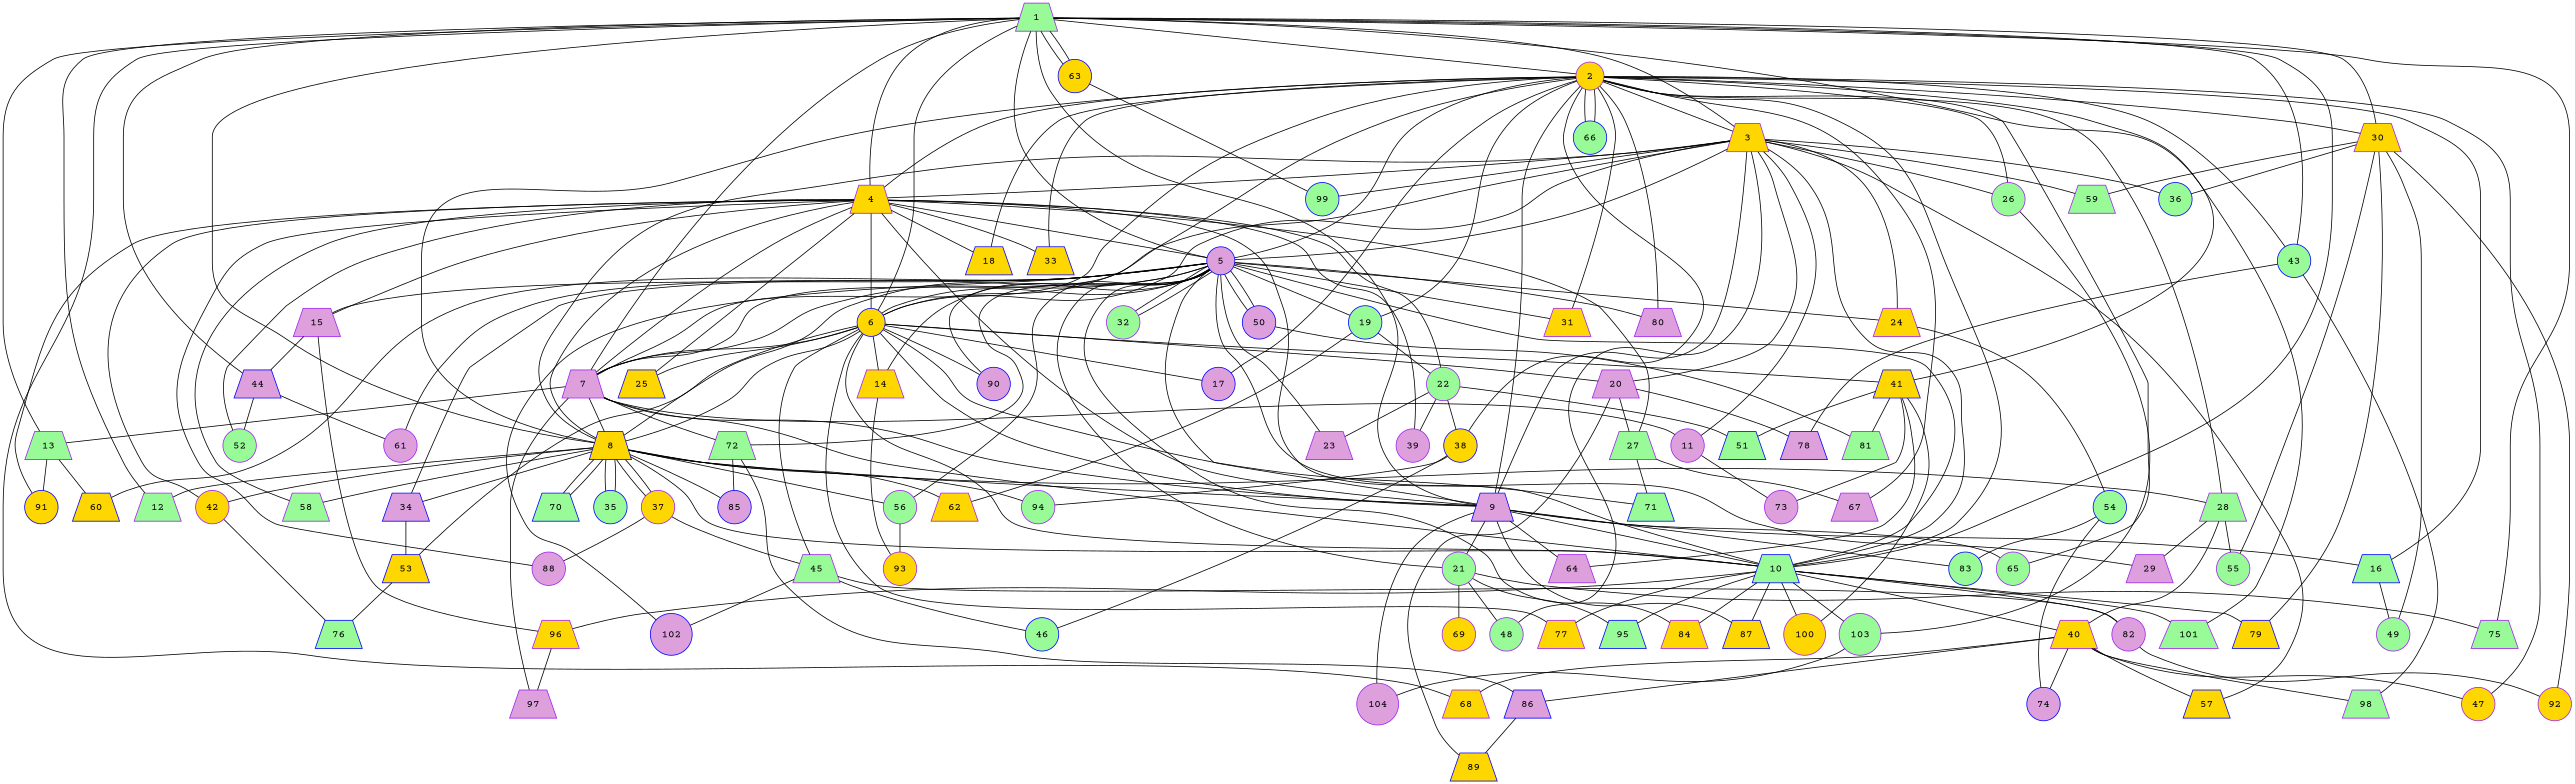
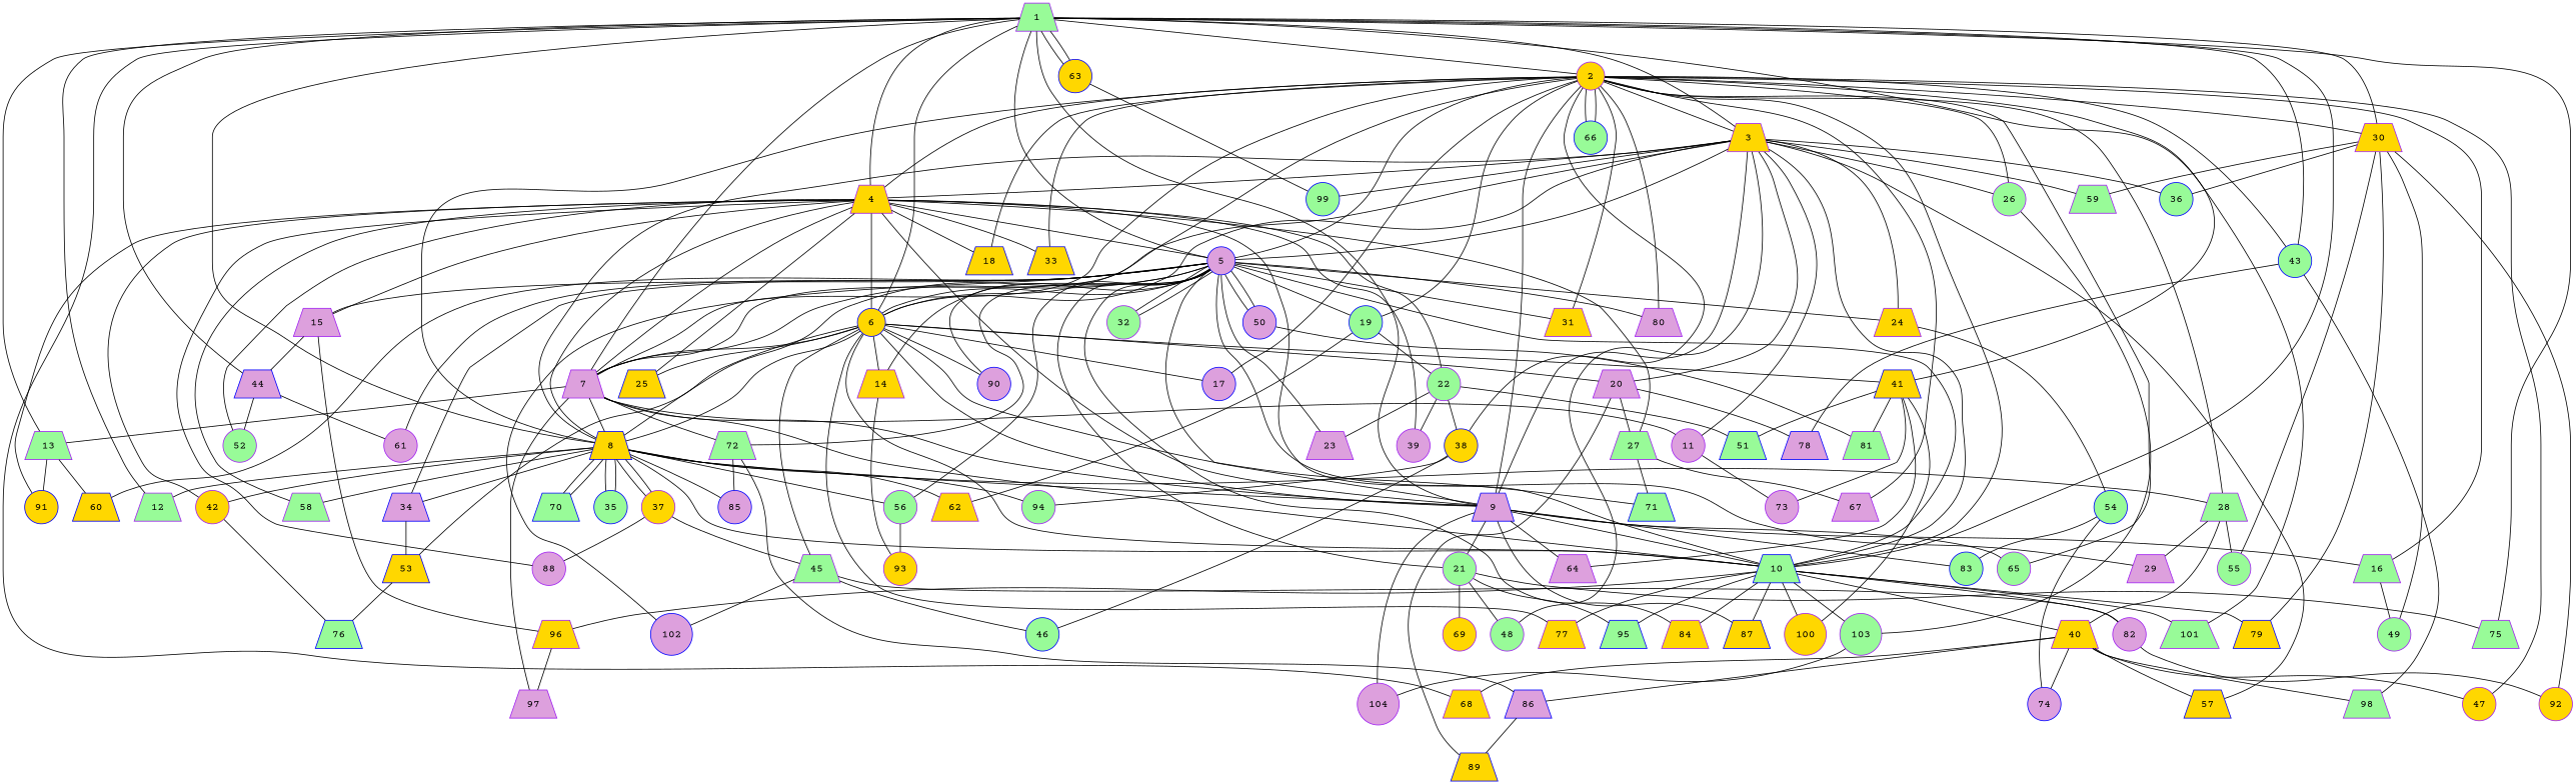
  graph {
    fontname="Courier Prime"
    node [color=purple fillcolor=palegreen fontname="Courier Prime" shape=trapezium style=filled]
    edge [fontname="Courier Prime"]
    2 [fillcolor=gold shape=circle]
    1
    3 [fillcolor=gold]
    4 [fillcolor=gold]
    5 [color=blue fillcolor=plum shape=circle]
    6 [color=blue fillcolor=gold shape=circle]
    7 [fillcolor=plum]
    8 [color=blue fillcolor=gold]
    9 [color=blue fillcolor=plum]
    10 [color=blue]
    12
    13
    30 [fillcolor=gold]
    41 [color=blue fillcolor=gold]
    43 [color=blue shape=circle]
    44 [color=blue fillcolor=plum]
    63 [color=blue fillcolor=gold shape=circle]
    68 [fillcolor=gold]
    75
-   16 [color=blue]
+   16
    17 [color=blue fillcolor=plum shape=circle]
    18 [color=blue fillcolor=gold]
    19 [color=blue shape=circle]
    26 [shape=circle]
    28
    31 [fillcolor=gold]
    33 [color=blue fillcolor=gold]
    38 [color=blue fillcolor=gold shape=circle]
    47 [fillcolor=gold shape=circle]
    65 [shape=circle]
    66 [color=blue shape=circle]
    67 [fillcolor=plum]
    80 [fillcolor=plum]
    101
    11 [fillcolor=plum shape=circle]
    20 [fillcolor=plum]
    24 [fillcolor=gold]
    36 [color=blue shape=circle]
    48 [shape=circle]
    57 [color=blue fillcolor=gold]
    59
    99 [color=blue shape=circle]
    15 [fillcolor=plum]
    22 [shape=circle]
    25 [color=blue fillcolor=gold]
    27
    39 [fillcolor=plum shape=circle]
    42 [fillcolor=gold shape=circle]
    52 [shape=circle]
    58
    88 [fillcolor=plum shape=circle]
    91 [color=blue fillcolor=gold shape=circle]
    14 [fillcolor=gold]
    21 [shape=circle]
    23 [fillcolor=plum]
    29 [fillcolor=plum]
    32 [shape=circle]
    34 [color=blue fillcolor=plum]
    50 [color=blue fillcolor=plum shape=circle]
    56 [shape=circle]
    60 [color=blue fillcolor=gold]
    61 [fillcolor=plum shape=circle]
    72
    84 [fillcolor=gold]
    90 [color=blue fillcolor=plum shape=circle]
    102 [color=blue fillcolor=plum shape=circle]
    45
    53 [color=blue fillcolor=gold]
    71 [color=blue]
    77 [fillcolor=gold]
    97 [fillcolor=plum]
    35 [color=blue shape=circle]
    37 [fillcolor=gold shape=circle]
    62 [fillcolor=gold]
    70 [color=blue]
    85 [color=blue fillcolor=plum shape=circle]
    94 [shape=circle]
    64 [fillcolor=plum]
    83 [color=blue shape=circle]
    87 [color=blue fillcolor=gold]
    104 [fillcolor=plum shape=circle]
    40 [fillcolor=gold]
    79 [color=blue fillcolor=gold]
    82 [fillcolor=plum shape=circle]
    95 [color=blue]
    96 [fillcolor=gold]
    100 [fillcolor=gold shape=circle]
    103 [shape=circle]
    49 [shape=circle]
    55 [shape=circle]
    92 [fillcolor=gold shape=circle]
    73 [fillcolor=plum shape=circle]
    51 [color=blue]
    81
    78 [color=blue fillcolor=plum]
    98
    46 [color=blue shape=circle]
    89 [color=blue fillcolor=gold]
    54 [color=blue shape=circle]
    76 [color=blue]
    74 [color=blue fillcolor=plum shape=circle]
    93 [fillcolor=gold shape=circle]
    69 [fillcolor=gold shape=circle]
    86 [color=blue fillcolor=plum]
    2 -- 3
    2 -- 4
    2 -- 5
    2 -- 6
    2 -- 7
    2 -- 8
    2 -- 9
    2 -- 10
    2 -- 30
    2 -- 43
    2 -- 16
    2 -- 17
    2 -- 18
    2 -- 19
    2 -- 26
    2 -- 28
    2 -- 31
    2 -- 33
    2 -- 38
    2 -- 47
    2 -- 65
    2 -- 66
    2 -- 66
    2 -- 67
    2 -- 80
    2 -- 101
    1 -- 2
    1 -- 3
    1 -- 4
    1 -- 5
    1 -- 6
    1 -- 7
    1 -- 8
    1 -- 9
    1 -- 10
    1 -- 12
    1 -- 13
    1 -- 30
    1 -- 41
    1 -- 43
    1 -- 44
    1 -- 63
    1 -- 63
    1 -- 68
    1 -- 75
    3 -- 4
    3 -- 5
    3 -- 6
    3 -- 7
    3 -- 8
    3 -- 9
    3 -- 10
    3 -- 26
    3 -- 11
    3 -- 20
    3 -- 24
    3 -- 36
    3 -- 48
    3 -- 57
    3 -- 59
    3 -- 99
    4 -- 5
    4 -- 6
    4 -- 7
    4 -- 8
    4 -- 9
    4 -- 10
    4 -- 18
    4 -- 33
    4 -- 15
    4 -- 22
    4 -- 25
    4 -- 27
    4 -- 39
    4 -- 42
    4 -- 52
    4 -- 58
    4 -- 88
    4 -- 91
    5 -- 6
    5 -- 7
    5 -- 8
    5 -- 9
    5 -- 10
    5 -- 19
    5 -- 31
    5 -- 80
    5 -- 24
    5 -- 15
    5 -- 14
    5 -- 21
    5 -- 23
    5 -- 29
    5 -- 32
    5 -- 32
    5 -- 34
    5 -- 50
    5 -- 50
    5 -- 56
    5 -- 60
    5 -- 61
    5 -- 72
    5 -- 84
    5 -- 90
    5 -- 102
    6 -- 7
    6 -- 8
    6 -- 9
    6 -- 10
    6 -- 41
    6 -- 17
    6 -- 20
    6 -- 25
    6 -- 14
    6 -- 90
    6 -- 45
    6 -- 53
    6 -- 71
    6 -- 77
    7 -- 8
    7 -- 9
    7 -- 10
    7 -- 13
    7 -- 11
    7 -- 72
    7 -- 97
    8 -- 9
    8 -- 10
    8 -- 12
    8 -- 28
    8 -- 42
    8 -- 58
    8 -- 34
    8 -- 56
    8 -- 35
    8 -- 35
    8 -- 37
    8 -- 37
    8 -- 62
    8 -- 70
    8 -- 70
    8 -- 85
    8 -- 94
    9 -- 10
    9 -- 16
    9 -- 65
    9 -- 21
    9 -- 64
    9 -- 83
    9 -- 87
    9 -- 104
    10 -- 101
    10 -- 84
    10 -- 77
    10 -- 87
    10 -- 40
    10 -- 79
    10 -- 82
    10 -- 95
    10 -- 96
    10 -- 100
    10 -- 103
    13 -- 91
    13 -- 60
    30 -- 36
    30 -- 59
    30 -- 79
    30 -- 49
    30 -- 55
    30 -- 92
    41 -- 64
    41 -- 100
    41 -- 73
    41 -- 51
    41 -- 81
    43 -- 78
    43 -- 98
    44 -- 52
    44 -- 61
    63 -- 99
    16 -- 49
    19 -- 22
    19 -- 62
    26 -- 103
    28 -- 29
    28 -- 40
    28 -- 55
    38 -- 94
    38 -- 46
    11 -- 73
    20 -- 27
    20 -- 78
    20 -- 89
    24 -- 54
    15 -- 44
    15 -- 96
    22 -- 38
    22 -- 39
    22 -- 23
    22 -- 51
    27 -- 67
    27 -- 71
    42 -- 76
    14 -- 93
    21 -- 75
    21 -- 48
    21 -- 95
    21 -- 69
    34 -- 53
    50 -- 81
    56 -- 93
    72 -- 85
    72 -- 86
    45 -- 102
    45 -- 82
    45 -- 46
    53 -- 76
    37 -- 88
    37 -- 45
    40 -- 68
    40 -- 47
    40 -- 57
    40 -- 98
    40 -- 74
    40 -- 86
    82 -- 92
    96 -- 97
    103 -- 104
    54 -- 83
    54 -- 74
    86 -- 89
  }
